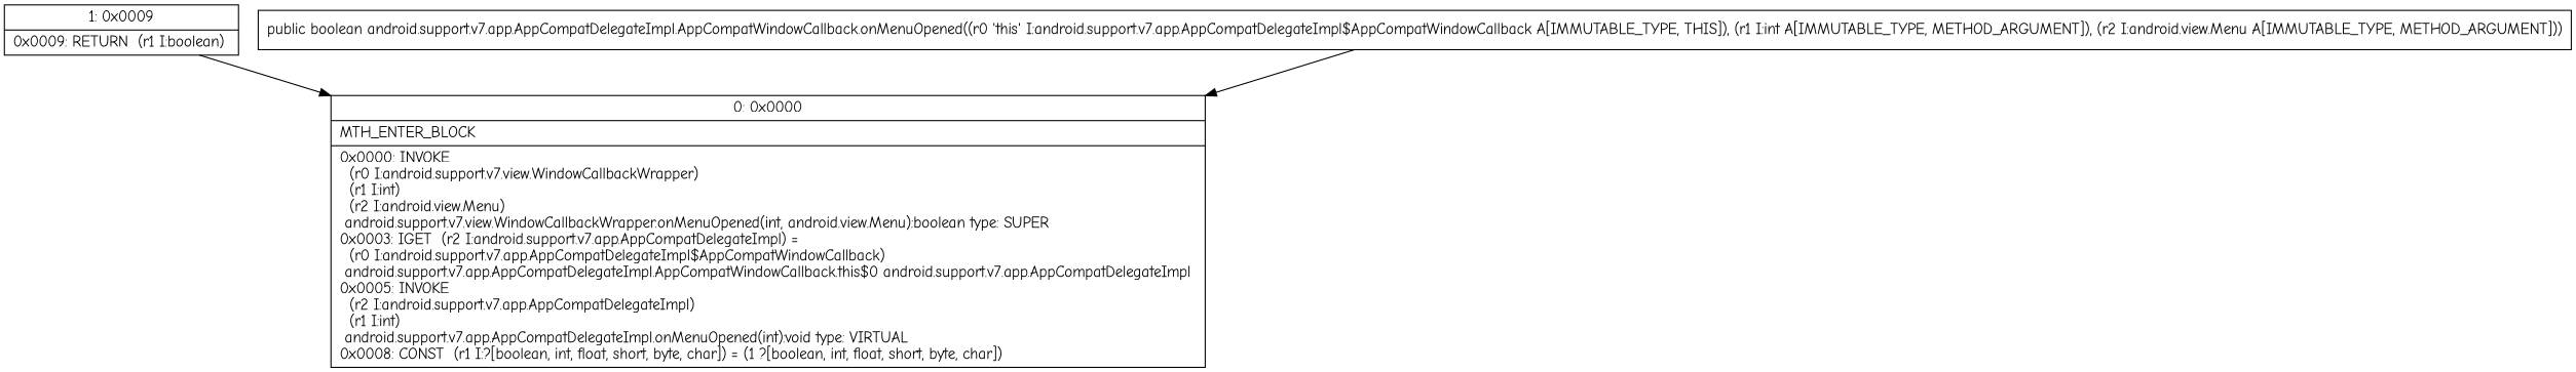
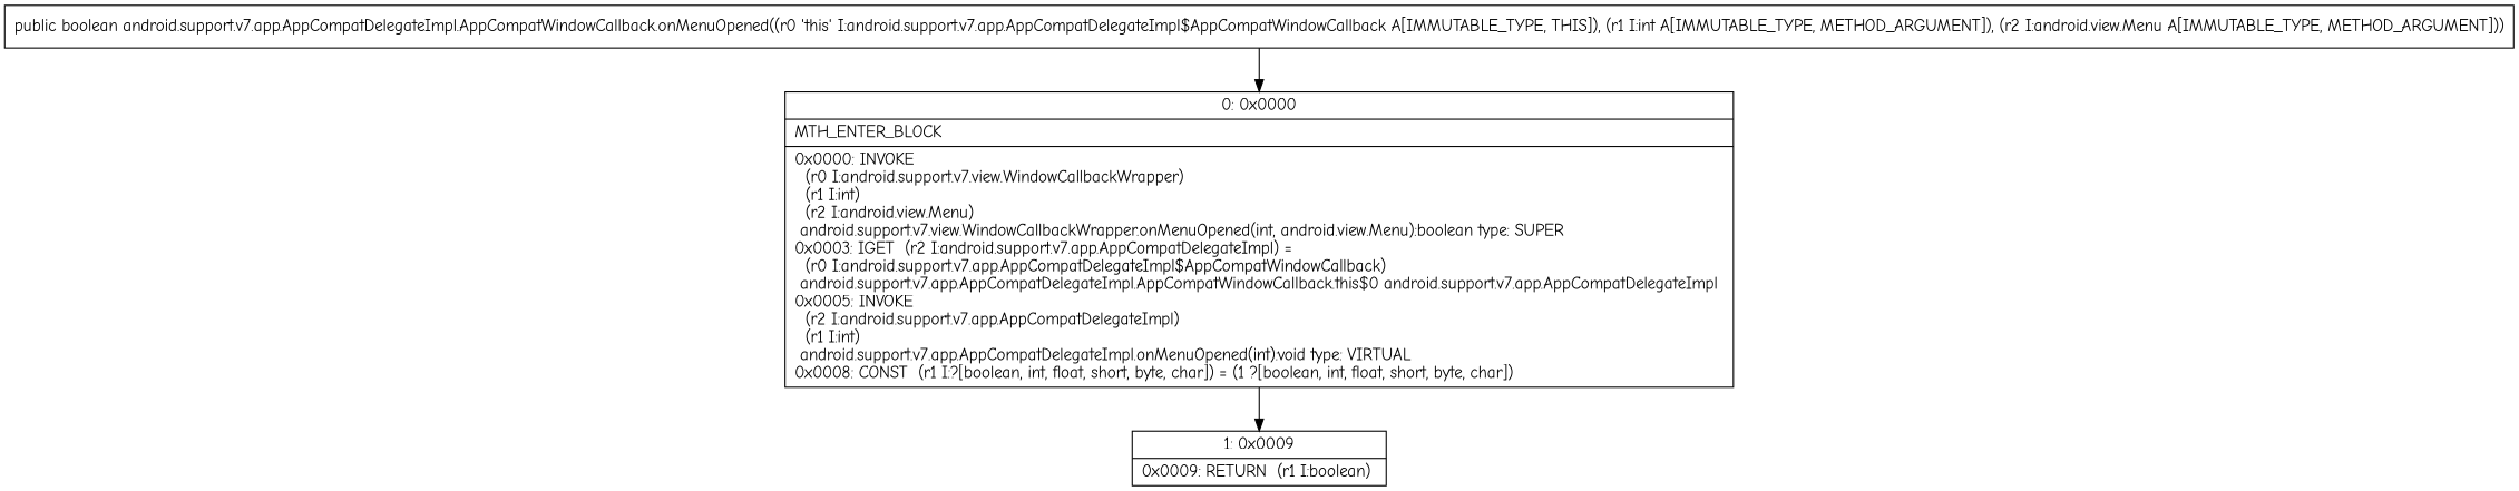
  digraph {
    fontname="Comic Neue"
    node [shape=record fontname="Comic Neue"]
    edge [fontname="Comic Neue"]
    n1 [label="{0\:\ 0x0000|MTH_ENTER_BLOCK\l|0x0000: INVOKE  \l  (r0 I:android.support.v7.view.WindowCallbackWrapper)\l  (r1 I:int)\l  (r2 I:android.view.Menu)\l android.support.v7.view.WindowCallbackWrapper.onMenuOpened(int, android.view.Menu):boolean type: SUPER \l0x0003: IGET  (r2 I:android.support.v7.app.AppCompatDelegateImpl) = \l  (r0 I:android.support.v7.app.AppCompatDelegateImpl$AppCompatWindowCallback)\l android.support.v7.app.AppCompatDelegateImpl.AppCompatWindowCallback.this$0 android.support.v7.app.AppCompatDelegateImpl \l0x0005: INVOKE  \l  (r2 I:android.support.v7.app.AppCompatDelegateImpl)\l  (r1 I:int)\l android.support.v7.app.AppCompatDelegateImpl.onMenuOpened(int):void type: VIRTUAL \l0x0008: CONST  (r1 I:?[boolean, int, float, short, byte, char]) = (1 ?[boolean, int, float, short, byte, char]) \l}"]
    n2 [label="{1\:\ 0x0009|0x0009: RETURN  (r1 I:boolean) \l}"]
    n3 [label="{public boolean android.support.v7.app.AppCompatDelegateImpl.AppCompatWindowCallback.onMenuOpened((r0 'this' I:android.support.v7.app.AppCompatDelegateImpl$AppCompatWindowCallback A[IMMUTABLE_TYPE, THIS]), (r1 I:int A[IMMUTABLE_TYPE, METHOD_ARGUMENT]), (r2 I:android.view.Menu A[IMMUTABLE_TYPE, METHOD_ARGUMENT])) }"]
-   n2 -> n1
+   n1 -> n2
    n3 -> n1
  }
